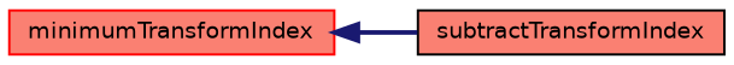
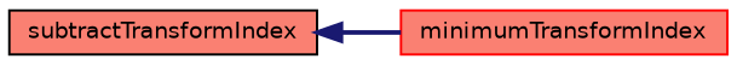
  digraph {
    rankdir=LR
    node [fillcolor=salmon fontname=Helvetica fontsize=10 shape=record style=filled]
    n1 [color=black fontcolor=black height=0.2 label=subtractTransformIndex width=0.4]
    n2 [color=red height=0.2 label=minimumTransformIndex width=0.4]
-   n2 -> n1 [color=midnightblue dir=back fontname=Helvetica fontsize=10 labelfontname=Helvetica labelfontsize=10 style=bold]
+   n1 -> n2 [color=midnightblue dir=back fontname=Helvetica fontsize=10 labelfontname=Helvetica labelfontsize=10 style=bold]
  }
